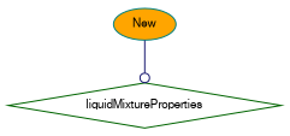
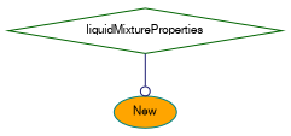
  digraph {
    rankdir=TB
    node [fontname=FreeSans fontsize=10 style=filled]
    n1 [color=darkgreen fillcolor=white fontcolor=black height=0.2 label=liquidMixtureProperties shape=diamond width=0.4]
    n2 [color=teal height=0.2 label=New shape=ellipse width=0.4 fillcolor=orange]
-   n2 -> n1 [color=midnightblue fontname=FreeSans fontsize=10 labelfontname=FreeSans labelfontsize=10 style=solid arrowhead=odot]
+   n1 -> n2 [color=midnightblue fontname=FreeSans fontsize=10 labelfontname=FreeSans labelfontsize=10 style=solid arrowhead=odot]
  }
